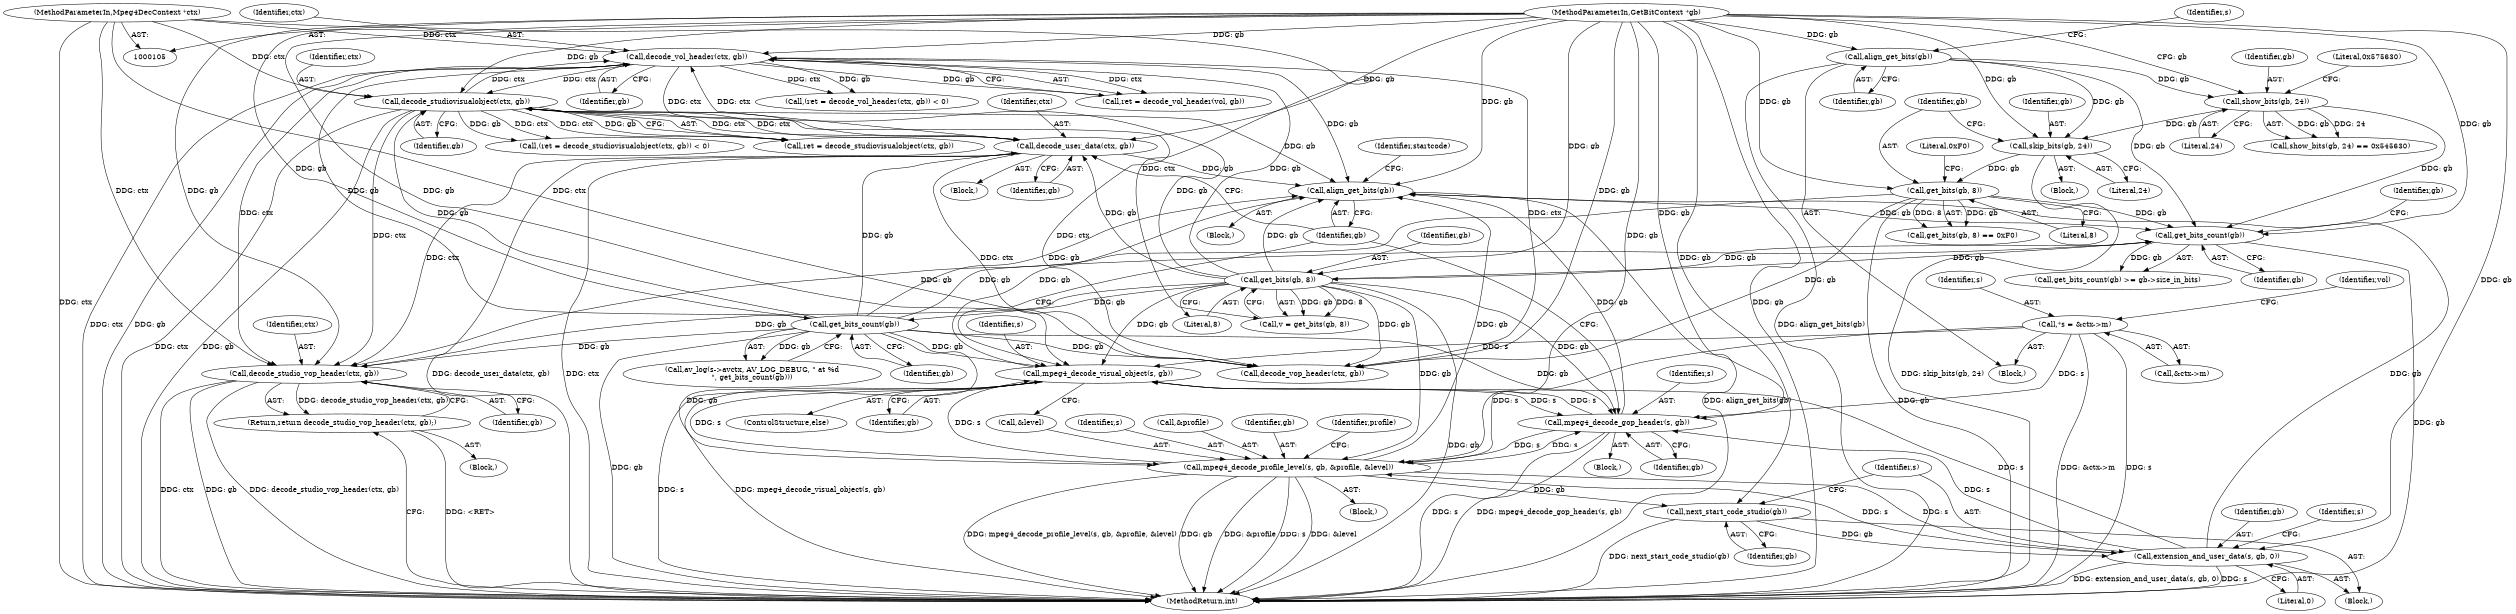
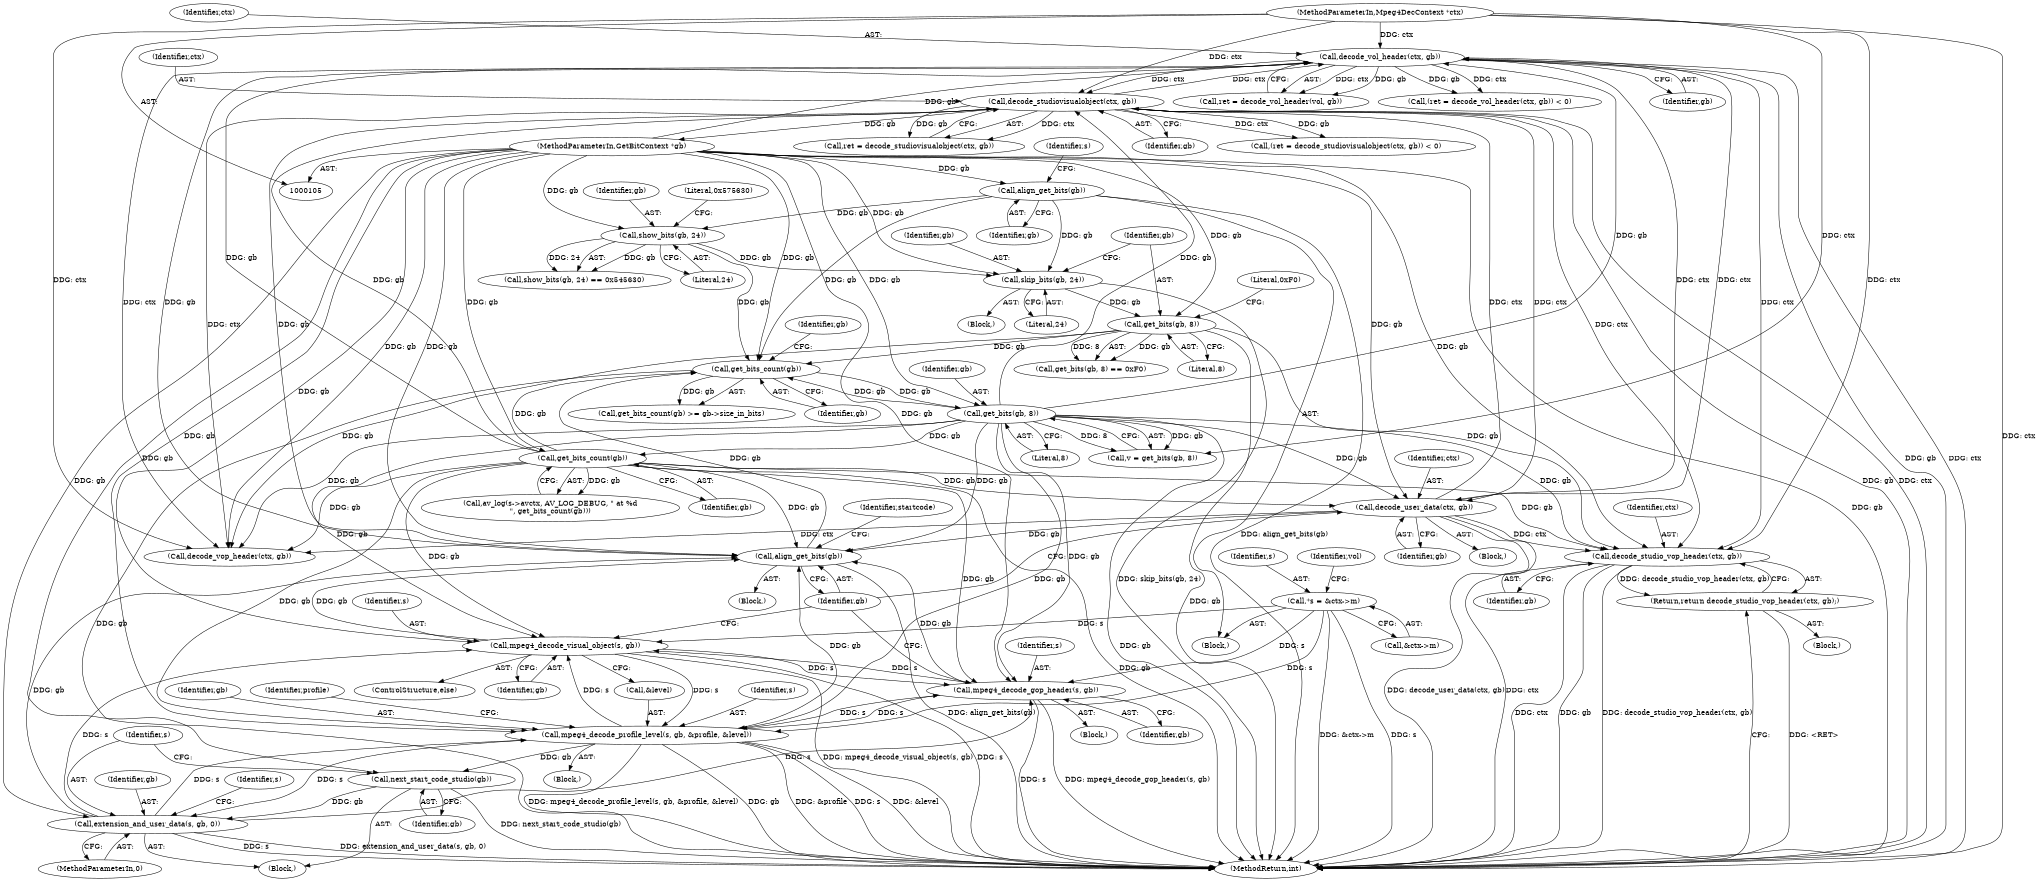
  digraph {
    n1 [label="(Call,decode_studio_vop_header(ctx, gb))"]
    n2 [label="(Return,return decode_studio_vop_header(ctx, gb);)"]
    n3 [label="(Identifier,gb)"]
    n4 [label="(MethodReturn,int)"]
    n5 [label="(Block,)"]
    n6 [label="(Call,decode_vol_header(ctx, gb))"]
    n7 [label="(Call,decode_studiovisualobject(ctx, gb))"]
    n8 [label="(Call,decode_user_data(ctx, gb))"]
    n9 [label="(Call,align_get_bits(gb))"]
    n10 [label="(Call,decode_vop_header(ctx, gb))"]
    n11 [label="(Call,ret = decode_vol_header(vol, gb))"]
    n12 [label="(Call,(ret = decode_vol_header(ctx, gb)) < 0)"]
    n13 [label="(Identifier,gb)"]
    n14 [label="(Call,ret = decode_studiovisualobject(ctx, gb))"]
    n15 [label="(Identifier,gb)"]
    n16 [label="(Call,(ret = decode_studiovisualobject(ctx, gb)) < 0)"]
    n17 [label="(Block,)"]
    n18 [label="(Identifier,gb)"]
    n19 [label="(Call,get_bits_count(gb))"]
    n20 [label="(Identifier,gb)"]
    n21 [label="(Block,)"]
    n22 [label="(MethodParameterIn,Mpeg4DecContext *ctx)"]
    1000105
    n24 [label="(Call,v = get_bits(gb, 8))"]
    n25 [label="(Call,get_bits(gb, 8))"]
    n26 [label="(Call,mpeg4_decode_gop_header(s, gb))"]
    n27 [label="(Call,mpeg4_decode_profile_level(s, gb, &profile, &level))"]
    n28 [label="(Call,mpeg4_decode_visual_object(s, gb))"]
    n29 [label="(Call,get_bits_count(gb))"]
    n30 [label="(Literal,8)"]
    n31 [label="(Call,get_bits_count(gb) >= gb->size_in_bits)"]
    n32 [label="(Identifier,gb)"]
    n33 [label="(Block,)"]
    n34 [label="(Identifier,gb)"]
    n35 [label="(Call,extension_and_user_data(s, gb, 0))"]
    n36 [label="(Call,next_start_code_studio(gb))"]
    n37 [label="(Block,)"]
    n38 [label="(Call,&level)"]
    n39 [label="(ControlStructure,else)"]
    n40 [label="(Identifier,gb)"]
    n41 [label="(Identifier,gb)"]
    n42 [label="(Call,av_log(s->avctx, AV_LOG_DEBUG, \" at %d\n\", get_bits_count(gb)))"]
    n43 [label="(Block,)"]
-   n44 [label="(Literal,0)"]
+   n44 [label="(MethodParameterIn,0)"]
    n45 [label="(Identifier,gb)"]
    n46 [label="(MethodParameterIn,GetBitContext *gb)"]
    n47 [label="(Call,show_bits(gb, 24))"]
    n48 [label="(Call,align_get_bits(gb))"]
    n49 [label="(Call,get_bits(gb, 8))"]
    n50 [label="(Call,skip_bits(gb, 24))"]
    n51 [label="(Call,show_bits(gb, 24) == 0x545630)"]
    n52 [label="(Literal,24)"]
    n53 [label="(Block,)"]
    n54 [label="(Identifier,gb)"]
    n55 [label="(Literal,8)"]
    n56 [label="(Call,get_bits(gb, 8) == 0xF0)"]
    n57 [label="(Literal,24)"]
    n58 [label="(Block,)"]
    n59 [label="(Call,*s = &ctx->m)"]
    n60 [label="(Call,&ctx->m)"]
    n61 [label="(Identifier,s)"]
    n62 [label="(Identifier,ctx)"]
    n63 [label="(Identifier,gb)"]
    n64 [label="(Identifier,s)"]
    n65 [label="(Identifier,gb)"]
    n66 [label="(Identifier,gb)"]
    n67 [label="(Identifier,startcode)"]
    n68 [label="(Identifier,ctx)"]
    n69 [label="(Identifier,vol)"]
-   n70 [label="(Call,&profile)"]
    n71 [label="(Identifier,gb)"]
    n72 [label="(Identifier,s)"]
    n73 [label="(Identifier,ctx)"]
    n74 [label="(Identifier,s)"]
    n75 [label="(Literal,0xF0)"]
    n76 [label="(Identifier,gb)"]
    n77 [label="(Identifier,profile)"]
    n78 [label="(Literal,0x575630)"]
    n79 [label="(Identifier,gb)"]
    n80 [label="(Identifier,s)"]
    n81 [label="(Identifier,s)"]
    n82 [label="(Identifier,gb)"]
    n83 [label="(Identifier,s)"]
    n84 [label="(Identifier,ctx)"]
    n1 -> n2 [label="AST: "]
    n1 -> n2 [label="DDG: decode_studio_vop_header(ctx, gb)"]
    n1 -> n3 [label="CFG: "]
    n1 -> n4 [label="DDG: ctx"]
    n1 -> n4 [label="DDG: gb"]
    n1 -> n4 [label="DDG: decode_studio_vop_header(ctx, gb)"]
    n2 -> n1 [label="CFG: "]
    n2 -> n4 [label="DDG: <RET>"]
    n2 -> n5 [label="AST: "]
    n3 -> n1 [label="AST: "]
    n4 -> n2 [label="CFG: "]
    n6 -> n1 [label="DDG: ctx"]
    n6 -> n4 [label="DDG: ctx"]
    n6 -> n4 [label="DDG: gb"]
    n6 -> n7 [label="DDG: ctx"]
    n6 -> n8 [label="DDG: ctx"]
    n6 -> n9 [label="DDG: gb"]
    n6 -> n10 [label="DDG: ctx"]
    n6 -> n11 [label="AST: "]
    n6 -> n11 [label="DDG: ctx"]
    n6 -> n11 [label="DDG: gb"]
    n6 -> n12 [label="DDG: ctx"]
    n6 -> n12 [label="DDG: gb"]
    n6 -> n13 [label="CFG: "]
    n7 -> n1 [label="DDG: ctx"]
    n7 -> n4 [label="DDG: gb"]
    n7 -> n4 [label="DDG: ctx"]
    n7 -> n6 [label="DDG: ctx"]
    n7 -> n8 [label="DDG: ctx"]
    n7 -> n9 [label="DDG: gb"]
    n7 -> n10 [label="DDG: ctx"]
    n7 -> n14 [label="AST: "]
    n7 -> n14 [label="DDG: ctx"]
    n7 -> n14 [label="DDG: gb"]
    n7 -> n15 [label="CFG: "]
    n7 -> n16 [label="DDG: ctx"]
    n7 -> n16 [label="DDG: gb"]
    n8 -> n1 [label="DDG: ctx"]
    n8 -> n4 [label="DDG: decode_user_data(ctx, gb)"]
    n8 -> n4 [label="DDG: ctx"]
    n8 -> n6 [label="DDG: ctx"]
    n8 -> n7 [label="DDG: ctx"]
    n8 -> n9 [label="DDG: gb"]
    n8 -> n10 [label="DDG: ctx"]
    n8 -> n17 [label="AST: "]
    n8 -> n18 [label="CFG: "]
    n9 -> n4 [label="DDG: align_get_bits(gb)"]
    n9 -> n19 [label="DDG: gb"]
    n9 -> n20 [label="CFG: "]
    n9 -> n21 [label="AST: "]
    n11 -> n6 [label="CFG: "]
    n13 -> n6 [label="AST: "]
    n14 -> n7 [label="CFG: "]
    n15 -> n7 [label="AST: "]
    n18 -> n8 [label="AST: "]
    n19 -> n4 [label="DDG: gb"]
    n19 -> n25 [label="DDG: gb"]
    n19 -> n31 [label="AST: "]
    n19 -> n31 [label="DDG: gb"]
    n19 -> n32 [label="CFG: "]
    n20 -> n8 [label="CFG: "]
    n20 -> n9 [label="AST: "]
    n20 -> n26 [label="CFG: "]
    n20 -> n28 [label="CFG: "]
    n22 -> n1 [label="DDG: ctx"]
    n22 -> n4 [label="DDG: ctx"]
    n22 -> n6 [label="DDG: ctx"]
    n22 -> n7 [label="DDG: ctx"]
    n22 -> n10 [label="DDG: ctx"]
    n22 -> 1000105 [label="AST: "]
    n22 -> n24 [label="DDG: ctx"]
    n24 -> n25 [label="CFG: "]
    n25 -> n1 [label="DDG: gb"]
    n25 -> n4 [label="DDG: gb"]
    n25 -> n6 [label="DDG: gb"]
    n25 -> n7 [label="DDG: gb"]
    n25 -> n8 [label="DDG: gb"]
    n25 -> n9 [label="DDG: gb"]
    n25 -> n10 [label="DDG: gb"]
    n25 -> n19 [label="DDG: gb"]
    n25 -> n24 [label="AST: "]
    n25 -> n24 [label="DDG: gb"]
    n25 -> n24 [label="DDG: 8"]
    n25 -> n26 [label="DDG: gb"]
    n25 -> n27 [label="DDG: gb"]
    n25 -> n28 [label="DDG: gb"]
    n25 -> n29 [label="DDG: gb"]
    n25 -> n30 [label="CFG: "]
    n26 -> n4 [label="DDG: s"]
    n26 -> n4 [label="DDG: mpeg4_decode_gop_header(s, gb)"]
    n26 -> n9 [label="DDG: gb"]
    n26 -> n27 [label="DDG: s"]
    n26 -> n28 [label="DDG: s"]
    n26 -> n33 [label="AST: "]
    n26 -> n34 [label="CFG: "]
    n27 -> n4 [label="DDG: gb"]
    n27 -> n4 [label="DDG: &profile"]
    n27 -> n4 [label="DDG: s"]
    n27 -> n4 [label="DDG: &level"]
    n27 -> n4 [label="DDG: mpeg4_decode_profile_level(s, gb, &profile, &level)"]
    n27 -> n9 [label="DDG: gb"]
    n27 -> n26 [label="DDG: s"]
    n27 -> n28 [label="DDG: s"]
    n27 -> n35 [label="DDG: s"]
    n27 -> n36 [label="DDG: gb"]
    n27 -> n37 [label="AST: "]
    n28 -> n4 [label="DDG: mpeg4_decode_visual_object(s, gb)"]
    n28 -> n4 [label="DDG: s"]
    n28 -> n9 [label="DDG: gb"]
    n28 -> n26 [label="DDG: s"]
    n28 -> n27 [label="DDG: s"]
    n28 -> n38 [label="CFG: "]
    n28 -> n39 [label="AST: "]
    n28 -> n40 [label="CFG: "]
    n29 -> n1 [label="DDG: gb"]
    n29 -> n4 [label="DDG: gb"]
    n29 -> n6 [label="DDG: gb"]
    n29 -> n7 [label="DDG: gb"]
    n29 -> n8 [label="DDG: gb"]
    n29 -> n9 [label="DDG: gb"]
    n29 -> n10 [label="DDG: gb"]
    n29 -> n19 [label="DDG: gb"]
    n29 -> n26 [label="DDG: gb"]
    n29 -> n27 [label="DDG: gb"]
    n29 -> n28 [label="DDG: gb"]
    n29 -> n41 [label="CFG: "]
    n29 -> n42 [label="AST: "]
    n29 -> n42 [label="DDG: gb"]
    n30 -> n25 [label="AST: "]
    n32 -> n19 [label="AST: "]
    n34 -> n26 [label="AST: "]
    n35 -> n4 [label="DDG: extension_and_user_data(s, gb, 0)"]
    n35 -> n4 [label="DDG: s"]
    n35 -> n9 [label="DDG: gb"]
    n35 -> n26 [label="DDG: s"]
    n35 -> n27 [label="DDG: s"]
    n35 -> n28 [label="DDG: s"]
    n35 -> n43 [label="AST: "]
    n35 -> n44 [label="CFG: "]
    n36 -> n4 [label="DDG: next_start_code_studio(gb)"]
    n36 -> n35 [label="DDG: gb"]
    n36 -> n43 [label="AST: "]
    n36 -> n45 [label="CFG: "]
    n38 -> n27 [label="AST: "]
    n40 -> n28 [label="AST: "]
    n41 -> n29 [label="AST: "]
    n42 -> n29 [label="CFG: "]
    n44 -> n35 [label="AST: "]
    n45 -> n36 [label="AST: "]
    n46 -> n1 [label="DDG: gb"]
    n46 -> n4 [label="DDG: gb"]
    n46 -> n6 [label="DDG: gb"]
-   n46 -> n7 [label="DDG: gb"]
+   n7 -> n46 [label="DDG: gb"]
    n46 -> n8 [label="DDG: gb"]
    n46 -> n9 [label="DDG: gb"]
    n46 -> n10 [label="DDG: gb"]
    n46 -> n19 [label="DDG: gb"]
    n46 -> 1000105 [label="AST: "]
    n46 -> n25 [label="DDG: gb"]
    n46 -> n26 [label="DDG: gb"]
    n46 -> n27 [label="DDG: gb"]
    n46 -> n28 [label="DDG: gb"]
    n46 -> n29 [label="DDG: gb"]
    n46 -> n35 [label="DDG: gb"]
    n46 -> n36 [label="DDG: gb"]
-   n46 -> n47 [label="CFG: gb"]
+   n46 -> n47 [label="DDG: gb"]
    n46 -> n48 [label="DDG: gb"]
    n46 -> n49 [label="DDG: gb"]
    n46 -> n50 [label="DDG: gb"]
    n47 -> n19 [label="DDG: gb"]
    n47 -> n50 [label="DDG: gb"]
    n47 -> n51 [label="AST: "]
    n47 -> n51 [label="DDG: gb"]
    n47 -> n51 [label="DDG: 24"]
    n47 -> n52 [label="CFG: "]
    n48 -> n4 [label="DDG: align_get_bits(gb)"]
    n48 -> n19 [label="DDG: gb"]
    n48 -> n47 [label="DDG: gb"]
    n48 -> n50 [label="DDG: gb"]
    n48 -> n53 [label="AST: "]
    n48 -> n54 [label="CFG: "]
    n49 -> n1 [label="DDG: gb"]
    n49 -> n4 [label="DDG: gb"]
    n49 -> n10 [label="DDG: gb"]
    n49 -> n19 [label="DDG: gb"]
    n49 -> n55 [label="CFG: "]
    n49 -> n56 [label="AST: "]
    n49 -> n56 [label="DDG: gb"]
    n49 -> n56 [label="DDG: 8"]
    n50 -> n4 [label="DDG: skip_bits(gb, 24)"]
    n50 -> n49 [label="DDG: gb"]
    n50 -> n57 [label="CFG: "]
    n50 -> n58 [label="AST: "]
    n52 -> n47 [label="AST: "]
    n54 -> n48 [label="AST: "]
    n55 -> n49 [label="AST: "]
    n57 -> n50 [label="AST: "]
    n59 -> n4 [label="DDG: &ctx->m"]
    n59 -> n4 [label="DDG: s"]
    n59 -> n26 [label="DDG: s"]
    n59 -> n27 [label="DDG: s"]
    n59 -> n28 [label="DDG: s"]
    n59 -> n53 [label="AST: "]
-   n59 -> n60 [label="AST: "]
+   n59 -> n60 [label="CFG: "]
    n60 -> n59 [label="AST: "]
    n61 -> n48 [label="CFG: "]
    n62 -> n1 [label="AST: "]
    n63 -> n47 [label="AST: "]
    n64 -> n27 [label="AST: "]
    n65 -> n50 [label="AST: "]
    n66 -> n35 [label="AST: "]
    n67 -> n9 [label="CFG: "]
    n68 -> n6 [label="AST: "]
    n69 -> n59 [label="CFG: "]
-   n70 -> n27 [label="AST: "]
    n71 -> n27 [label="AST: "]
    n72 -> n35 [label="AST: "]
    n72 -> n36 [label="CFG: "]
    n73 -> n8 [label="AST: "]
    n74 -> n35 [label="CFG: "]
    n75 -> n49 [label="CFG: "]
    n76 -> n19 [label="CFG: "]
    n77 -> n27 [label="CFG: "]
    n78 -> n47 [label="CFG: "]
    n79 -> n25 [label="AST: "]
    n80 -> n59 [label="AST: "]
    n81 -> n28 [label="AST: "]
    n82 -> n49 [label="AST: "]
    n82 -> n50 [label="CFG: "]
    n83 -> n26 [label="AST: "]
    n84 -> n7 [label="AST: "]
  }
